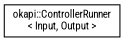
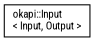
  digraph {
    rankdir=LR
    fontname="Roboto Condensed"
-   n1 [color=black fillcolor=white fontname="Roboto Condensed" fontsize=10 height=0.2 label="okapi::ControllerRunner\l\< Input, Output \>" shape=record style=filled width=0.4]
+   n1 [color=black fillcolor=white fontname="Roboto Condensed" fontsize=10 height=0.2 label="okapi::Input\l\< Input, Output \>" shape=record style=filled width=0.4]
  }
